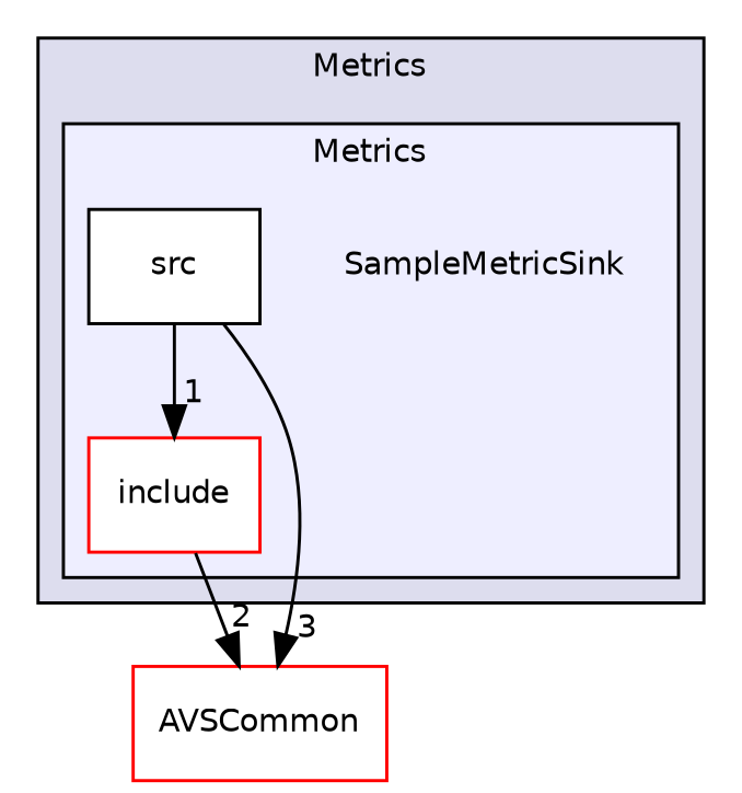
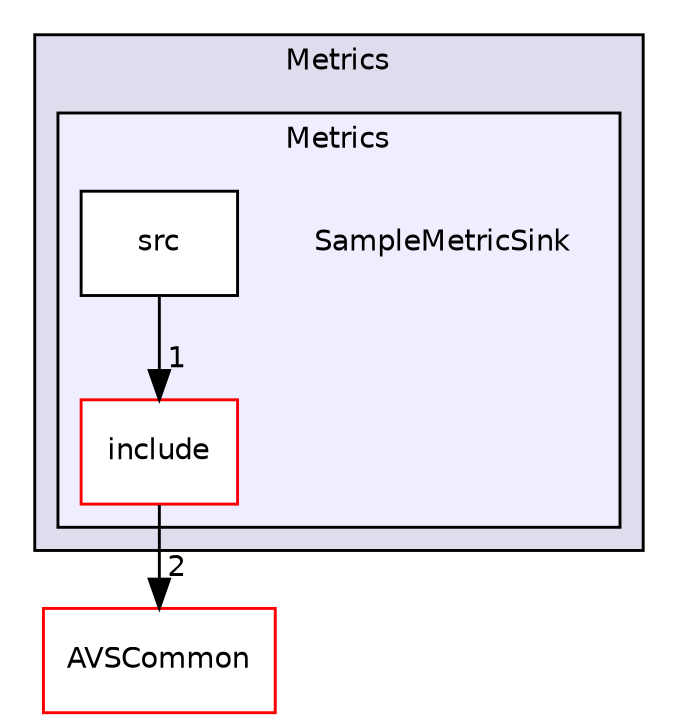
  digraph {
    compound=true
    node [color=red fontname=Helvetica fontsize=10 shape=box fillcolor=white style=filled]
    edge [labeldistance=1.5 labelfontname=Helvetica labelfontsize=10]
    n1 [label=SampleMetricSink shape=plaintext fillcolor="" style=""]
    n2 [label=include]
    n3 [color=black label=src]
    n4 [label=AVSCommon]
    subgraph cluster_1 {
      bgcolor="#ddddee"
      fontname=Helvetica
      fontsize=10
      label=Metrics
      pencolor=black
      subgraph cluster_2 {
        bgcolor="#eeeeff"
        fontname=Helvetica
        fontsize=10
        label=Metrics
        pencolor=black
        n1
        n2
        n3
      }
    }
    n2 -> n4 [headlabel=2]
    n3 -> n2 [headlabel=1]
-   n3 -> n4 [headlabel=3]
  }
